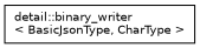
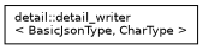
  digraph {
    rankdir=TB
-   n1 [color=black fillcolor=white fontname=Helvetica fontsize=10 height=0.2 label="detail::binary_writer\l\< BasicJsonType, CharType \>" shape=record style=filled width=0.4]
+   n1 [color=black fillcolor=white fontname=Helvetica fontsize=10 height=0.2 label="detail::detail_writer\l\< BasicJsonType, CharType \>" shape=record style=filled width=0.4]
  }
